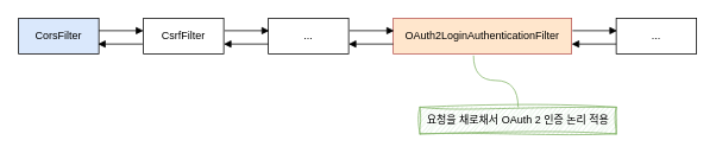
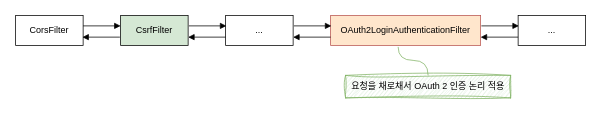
  <mxCell id="0" />
  <mxCell id="1" parent="0" />
  <mxCell id="2" value="OAuth2LoginAuthenticationFilter" style="rounded=0;whiteSpace=wrap;html=1;fillColor=#ffe6cc;strokeColor=#b85450;" vertex="1" parent="1"><mxGeometry x="440" y="20" width="200" height="40" as="geometry" /></mxCell>
- <mxCell id="3" value="CorsFilter" style="rounded=0;whiteSpace=wrap;html=1;fillColor=#dae8fc;" vertex="1" parent="1"><mxGeometry x="20" y="20" width="90" height="40" as="geometry" /></mxCell>
- <mxCell id="4" value="CsrfFilter" style="rounded=0;whiteSpace=wrap;html=1;" vertex="1" parent="1"><mxGeometry x="160" y="20" width="90" height="40" as="geometry" /></mxCell>
+ <mxCell id="3" value="CorsFilter" style="rounded=0;whiteSpace=wrap;html=1;" vertex="1" parent="1"><mxGeometry x="20" y="20" width="90" height="40" as="geometry" /></mxCell>
+ <mxCell id="4" value="CsrfFilter" style="rounded=0;whiteSpace=wrap;html=1;fillColor=#d5e8d4;" vertex="1" parent="1"><mxGeometry x="160" y="20" width="90" height="40" as="geometry" /></mxCell>
  <mxCell id="5" value="..." style="rounded=0;whiteSpace=wrap;html=1;" vertex="1" parent="1"><mxGeometry x="300" y="20" width="90" height="40" as="geometry" /></mxCell>
  <mxCell id="6" value="..." style="rounded=0;whiteSpace=wrap;html=1;" vertex="1" parent="1"><mxGeometry x="690" y="20" width="90" height="40" as="geometry" /></mxCell>
  <mxCell id="7" value="" style="endArrow=block;html=1;rounded=0;endFill=1;" edge="1" parent="1"><mxGeometry width="50" height="50" relative="1" as="geometry"><mxPoint x="110" y="34" as="sourcePoint" /><mxPoint x="160" y="34" as="targetPoint" /></mxGeometry></mxCell>
  <mxCell id="8" value="" style="endArrow=none;html=1;rounded=0;endFill=0;startArrow=block;startFill=1;" edge="1" parent="1"><mxGeometry width="50" height="50" relative="1" as="geometry"><mxPoint x="109" y="49" as="sourcePoint" /><mxPoint x="159" y="49" as="targetPoint" /></mxGeometry></mxCell>
  <mxCell id="9" value="" style="endArrow=block;html=1;rounded=0;endFill=1;" edge="1" parent="1"><mxGeometry width="50" height="50" relative="1" as="geometry"><mxPoint x="251" y="34" as="sourcePoint" /><mxPoint x="301" y="34" as="targetPoint" /></mxGeometry></mxCell>
  <mxCell id="10" value="" style="endArrow=none;html=1;rounded=0;endFill=0;startArrow=block;startFill=1;" edge="1" parent="1"><mxGeometry width="50" height="50" relative="1" as="geometry"><mxPoint x="250" y="49" as="sourcePoint" /><mxPoint x="300" y="49" as="targetPoint" /></mxGeometry></mxCell>
  <mxCell id="11" value="" style="endArrow=block;html=1;rounded=0;endFill=1;" edge="1" parent="1"><mxGeometry width="50" height="50" relative="1" as="geometry"><mxPoint x="391" y="34" as="sourcePoint" /><mxPoint x="441" y="34" as="targetPoint" /></mxGeometry></mxCell>
  <mxCell id="12" value="" style="endArrow=none;html=1;rounded=0;endFill=0;startArrow=block;startFill=1;" edge="1" parent="1"><mxGeometry width="50" height="50" relative="1" as="geometry"><mxPoint x="390" y="49" as="sourcePoint" /><mxPoint x="440" y="49" as="targetPoint" /></mxGeometry></mxCell>
  <mxCell id="13" value="" style="endArrow=block;html=1;rounded=0;endFill=1;" edge="1" parent="1"><mxGeometry width="50" height="50" relative="1" as="geometry"><mxPoint x="641" y="34" as="sourcePoint" /><mxPoint x="691" y="34" as="targetPoint" /></mxGeometry></mxCell>
  <mxCell id="14" value="" style="endArrow=none;html=1;rounded=0;endFill=0;startArrow=block;startFill=1;" edge="1" parent="1"><mxGeometry width="50" height="50" relative="1" as="geometry"><mxPoint x="640" y="49" as="sourcePoint" /><mxPoint x="690" y="49" as="targetPoint" /></mxGeometry></mxCell>
- <mxCell id="15" value="요청을 채로채서 OAuth 2 인증 논리 적용" style="text;html=1;align=center;verticalAlign=middle;whiteSpace=wrap;rounded=0;fillColor=#d5e8d4;strokeColor=#82b366;sketch=1;curveFitting=1;jiggle=2;" vertex="1" parent="1"><mxGeometry x="470" y="120" width="220" height="30" as="geometry" /></mxCell>
+ <mxCell id="15" value="요청을 채로채서 OAuth 2 인증 논리 적용" style="text;html=1;align=center;verticalAlign=middle;whiteSpace=wrap;rounded=0;fillColor=#d5e8d4;strokeColor=#82b366;sketch=1;curveFitting=1;jiggle=2;" vertex="1" parent="1"><mxGeometry x="460" y="100" width="220" height="30" as="geometry" /></mxCell>
  <mxCell id="16" style="edgeStyle=orthogonalEdgeStyle;rounded=0;orthogonalLoop=1;jettySize=auto;html=1;entryX=0.45;entryY=1.05;entryDx=0;entryDy=0;entryPerimeter=0;curved=1;fillColor=#d5e8d4;strokeColor=#82b366;endArrow=none;" edge="1" parent="1" source="15" target="2"><mxGeometry relative="1" as="geometry" /></mxCell>
